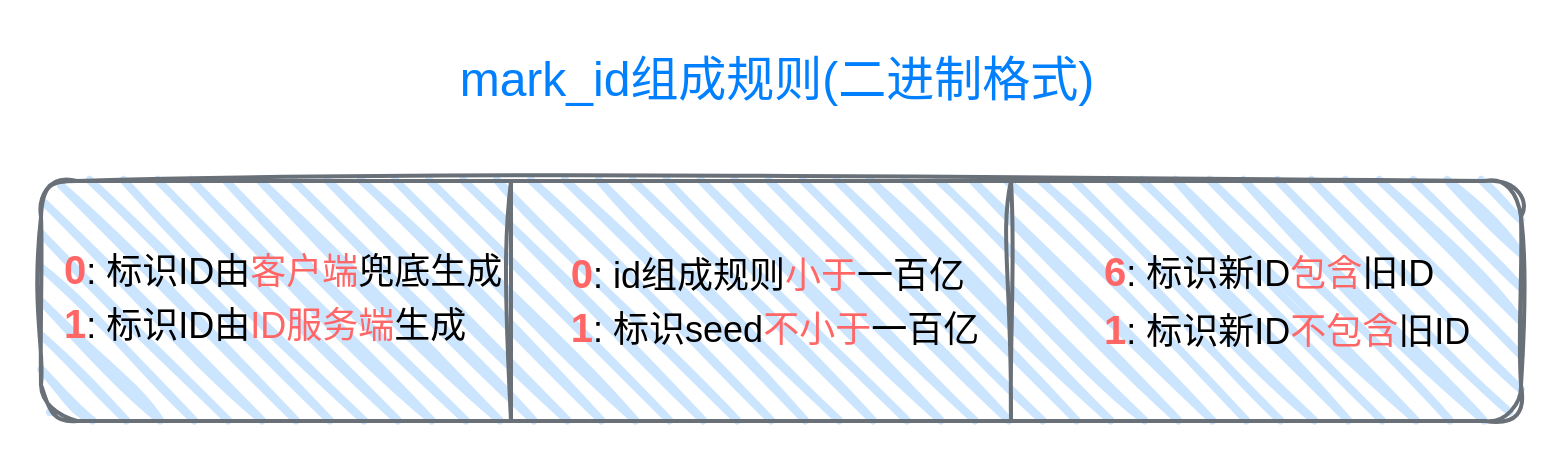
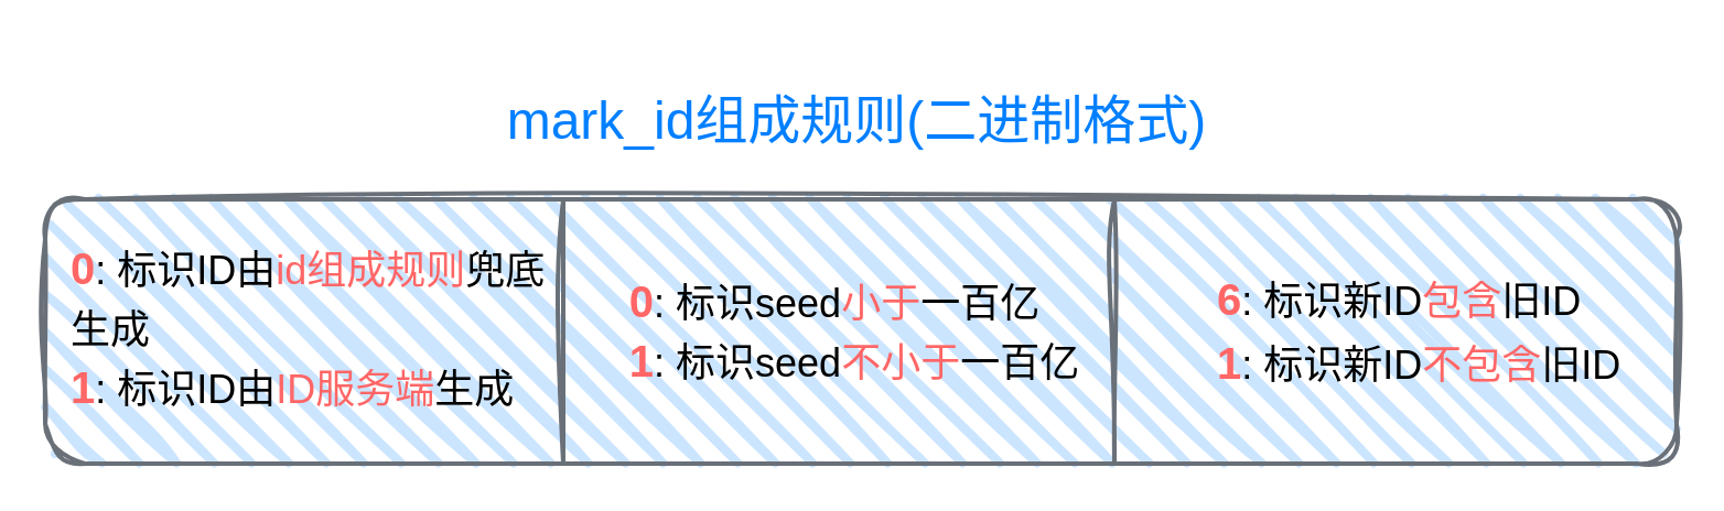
  <mxCell id="0" />
  <mxCell id="1" parent="0" />
  <mxCell id="2" value="" style="rounded=1;whiteSpace=wrap;html=1;fillColor=#CCE5FF;strokeColor=#6A7078;sketch=1;jiggle=2;fillWeight=4;hachureGap=12;hachureAngle=45;curveFitting=0.95;strokeWidth=2;shadow=0;glass=0;" parent="1" vertex="1"><mxGeometry x="20" y="90" width="740" height="120" as="geometry" /></mxCell>
  <mxCell id="3" value="" style="line;strokeWidth=2;direction=south;html=1;perimeter=backbonePerimeter;points=[];outlineConnect=0;sketch=1;fillWeight=4;hachureGap=12;hachureAngle=45;jiggle=2;curveFitting=0.95;strokeColor=#6A7078;fillColor=#CCE5FF;fontSize=4;" parent="1" vertex="1"><mxGeometry x="250" y="90" width="10" height="120" as="geometry" /></mxCell>
  <mxCell id="4" value="&lt;p style=&quot;line-height: 140%; font-size: 18px;&quot;&gt;&lt;/p&gt;&lt;div style=&quot;line-height: 150%;&quot;&gt;&lt;span style=&quot;background-color: initial;&quot;&gt;&lt;font size=&quot;1&quot; style=&quot;&quot; color=&quot;#ff6666&quot;&gt;&lt;b style=&quot;font-size: 20px;&quot;&gt;6&lt;/b&gt;&lt;/font&gt;: 标识新ID&lt;font color=&quot;#ff6666&quot;&gt;包含&lt;/font&gt;旧ID&lt;/span&gt;&lt;/div&gt;&lt;div style=&quot;&quot;&gt;&lt;span style=&quot;background-color: initial;&quot;&gt;&lt;b style=&quot;&quot;&gt;&lt;font color=&quot;#ff6666&quot; style=&quot;font-size: 20px;&quot;&gt;1&lt;/font&gt;&lt;/b&gt;: 标识新ID&lt;font color=&quot;#ff6666&quot;&gt;不包含&lt;/font&gt;旧ID&lt;/span&gt;&lt;/div&gt;&lt;p style=&quot;font-size: 18px;&quot;&gt;&lt;/p&gt;" style="text;html=1;strokeColor=none;fillColor=none;align=left;verticalAlign=middle;whiteSpace=wrap;rounded=0;sketch=1;fillWeight=4;hachureGap=12;hachureAngle=45;jiggle=2;curveFitting=0.95;strokeWidth=2;spacing=2;fontFamily=Helvetica;fontStyle=0;fontSize=18;" parent="1" vertex="1"><mxGeometry x="550" y="115" width="190" height="70" as="geometry" /></mxCell>
- <mxCell id="5" value="&lt;p style=&quot;line-height: 150%; font-size: 18px;&quot;&gt;&lt;/p&gt;&lt;div style=&quot;text-align: left; line-height: 150%;&quot;&gt;&lt;span style=&quot;background-color: initial;&quot;&gt;&lt;font color=&quot;#ff6666&quot; style=&quot;font-size: 20px;&quot;&gt;&lt;b&gt;0&lt;/b&gt;&lt;/font&gt;&lt;/span&gt;&lt;span style=&quot;font-size: 18px; background-color: initial;&quot;&gt;: id组成规则&lt;font color=&quot;#ff6666&quot;&gt;小于&lt;/font&gt;一百亿&lt;/span&gt;&lt;/div&gt;&lt;b&gt;&lt;font color=&quot;#ff6666&quot; style=&quot;font-size: 20px;&quot;&gt;1&lt;/font&gt;&lt;/b&gt;: 标识seed&lt;font color=&quot;#ff6666&quot;&gt;不小于&lt;/font&gt;一百亿&lt;p style=&quot;font-size: 18px;&quot;&gt;&lt;/p&gt;" style="text;html=1;strokeColor=none;fillColor=none;align=center;verticalAlign=middle;whiteSpace=wrap;rounded=0;sketch=1;fillWeight=4;hachureGap=12;hachureAngle=45;jiggle=2;curveFitting=0.95;strokeWidth=2;spacing=2;fontSize=18;" parent="1" vertex="1"><mxGeometry x="275" y="105" width="225" height="90" as="geometry" /></mxCell>
+ <mxCell id="5" value="&lt;p style=&quot;line-height: 150%; font-size: 18px;&quot;&gt;&lt;/p&gt;&lt;div style=&quot;text-align: left; line-height: 150%;&quot;&gt;&lt;span style=&quot;background-color: initial;&quot;&gt;&lt;font color=&quot;#ff6666&quot; style=&quot;font-size: 20px;&quot;&gt;&lt;b&gt;0&lt;/b&gt;&lt;/font&gt;&lt;/span&gt;&lt;span style=&quot;font-size: 18px; background-color: initial;&quot;&gt;: 标识seed&lt;font color=&quot;#ff6666&quot;&gt;小于&lt;/font&gt;一百亿&lt;/span&gt;&lt;/div&gt;&lt;b&gt;&lt;font color=&quot;#ff6666&quot; style=&quot;font-size: 20px;&quot;&gt;1&lt;/font&gt;&lt;/b&gt;: 标识seed&lt;font color=&quot;#ff6666&quot;&gt;不小于&lt;/font&gt;一百亿&lt;p style=&quot;font-size: 18px;&quot;&gt;&lt;/p&gt;" style="text;html=1;strokeColor=none;fillColor=none;align=center;verticalAlign=middle;whiteSpace=wrap;rounded=0;sketch=1;fillWeight=4;hachureGap=12;hachureAngle=45;jiggle=2;curveFitting=0.95;strokeWidth=2;spacing=2;fontSize=18;" parent="1" vertex="1"><mxGeometry x="275" y="105" width="225" height="90" as="geometry" /></mxCell>
  <mxCell id="6" value="" style="line;strokeWidth=2;direction=south;html=1;perimeter=backbonePerimeter;points=[];outlineConnect=0;sketch=1;fillWeight=4;hachureGap=12;hachureAngle=45;jiggle=2;curveFitting=0.95;strokeColor=#6A7078;fillColor=#CCE5FF;fontSize=4;" parent="1" vertex="1"><mxGeometry x="500" y="90" width="10" height="120" as="geometry" /></mxCell>
- <mxCell id="7" value="mark_id组成规则(二进制格式)" style="text;strokeColor=none;fillColor=none;html=1;fontSize=24;fontStyle=0;verticalAlign=middle;align=center;labelBackgroundColor=none;labelBorderColor=none;sketch=1;fillWeight=4;hachureGap=12;hachureAngle=45;jiggle=2;curveFitting=0.95;strokeWidth=2;fontFamily=Helvetica;fontColor=#007FFF;" parent="1" vertex="1"><mxGeometry x="192.5" y="5" width="390" height="70" as="geometry" /></mxCell>
- <mxCell id="8" value="&lt;p style=&quot;line-height: 150%; font-size: 18px;&quot;&gt;&lt;/p&gt;&lt;div style=&quot;line-height: 150%;&quot;&gt;&lt;span style=&quot;background-color: initial;&quot;&gt;&lt;font color=&quot;#ff6666&quot; style=&quot;font-size: 20px;&quot;&gt;&lt;b&gt;0&lt;/b&gt;&lt;/font&gt;&lt;/span&gt;&lt;span style=&quot;font-size: 18px; background-color: initial;&quot;&gt;: 标识ID由&lt;font color=&quot;#ff6666&quot;&gt;客户端&lt;/font&gt;兜底生成&lt;/span&gt;&lt;/div&gt;&lt;b&gt;&lt;font color=&quot;#ff6666&quot; style=&quot;font-size: 20px;&quot;&gt;1&lt;/font&gt;&lt;/b&gt;: 标识ID由&lt;font color=&quot;#ff6666&quot;&gt;ID服务端&lt;/font&gt;生成&lt;p style=&quot;font-size: 18px;&quot;&gt;&lt;/p&gt;" style="text;html=1;strokeColor=none;fillColor=none;align=left;verticalAlign=middle;whiteSpace=wrap;rounded=0;sketch=1;fillWeight=4;hachureGap=12;hachureAngle=45;jiggle=2;curveFitting=0.95;strokeWidth=2;spacing=2;fontSize=18;" vertex="1" parent="1"><mxGeometry x="30" y="105" width="230" height="85" as="geometry" /></mxCell>
+ <mxCell id="7" value="mark_id组成规则(二进制格式)" style="text;strokeColor=none;fillColor=none;html=1;fontSize=24;fontStyle=0;verticalAlign=middle;align=center;labelBackgroundColor=none;labelBorderColor=none;sketch=1;fillWeight=4;hachureGap=12;hachureAngle=45;jiggle=2;curveFitting=0.95;strokeWidth=2;fontFamily=Helvetica;fontColor=#007FFF;" parent="1" vertex="1"><mxGeometry x="192.5" y="20" width="390" height="70" as="geometry" /></mxCell>
+ <mxCell id="8" value="&lt;p style=&quot;line-height: 150%; font-size: 18px;&quot;&gt;&lt;/p&gt;&lt;div style=&quot;line-height: 150%;&quot;&gt;&lt;span style=&quot;background-color: initial;&quot;&gt;&lt;font color=&quot;#ff6666&quot; style=&quot;font-size: 20px;&quot;&gt;&lt;b&gt;0&lt;/b&gt;&lt;/font&gt;&lt;/span&gt;&lt;span style=&quot;font-size: 18px; background-color: initial;&quot;&gt;: 标识ID由&lt;font color=&quot;#ff6666&quot;&gt;id组成规则&lt;/font&gt;兜底生成&lt;/span&gt;&lt;/div&gt;&lt;b&gt;&lt;font color=&quot;#ff6666&quot; style=&quot;font-size: 20px;&quot;&gt;1&lt;/font&gt;&lt;/b&gt;: 标识ID由&lt;font color=&quot;#ff6666&quot;&gt;ID服务端&lt;/font&gt;生成&lt;p style=&quot;font-size: 18px;&quot;&gt;&lt;/p&gt;" style="text;html=1;strokeColor=none;fillColor=none;align=left;verticalAlign=middle;whiteSpace=wrap;rounded=0;sketch=1;fillWeight=4;hachureGap=12;hachureAngle=45;jiggle=2;curveFitting=0.95;strokeWidth=2;spacing=2;fontSize=18;" vertex="1" parent="1"><mxGeometry x="30" y="105" width="230" height="85" as="geometry" /></mxCell>
